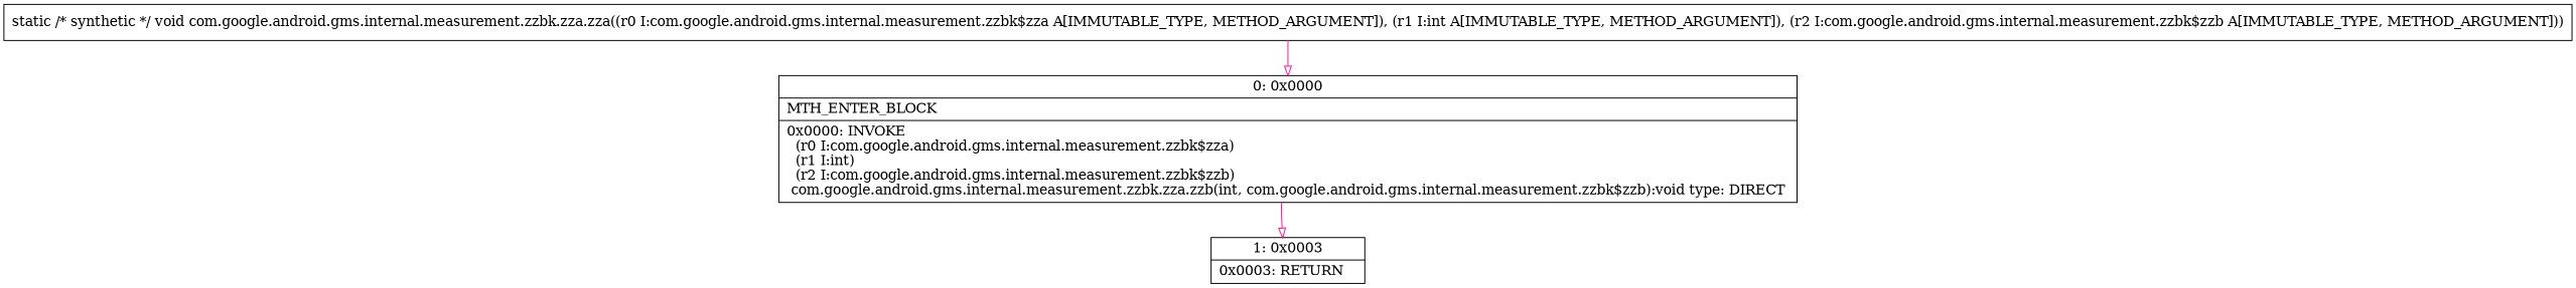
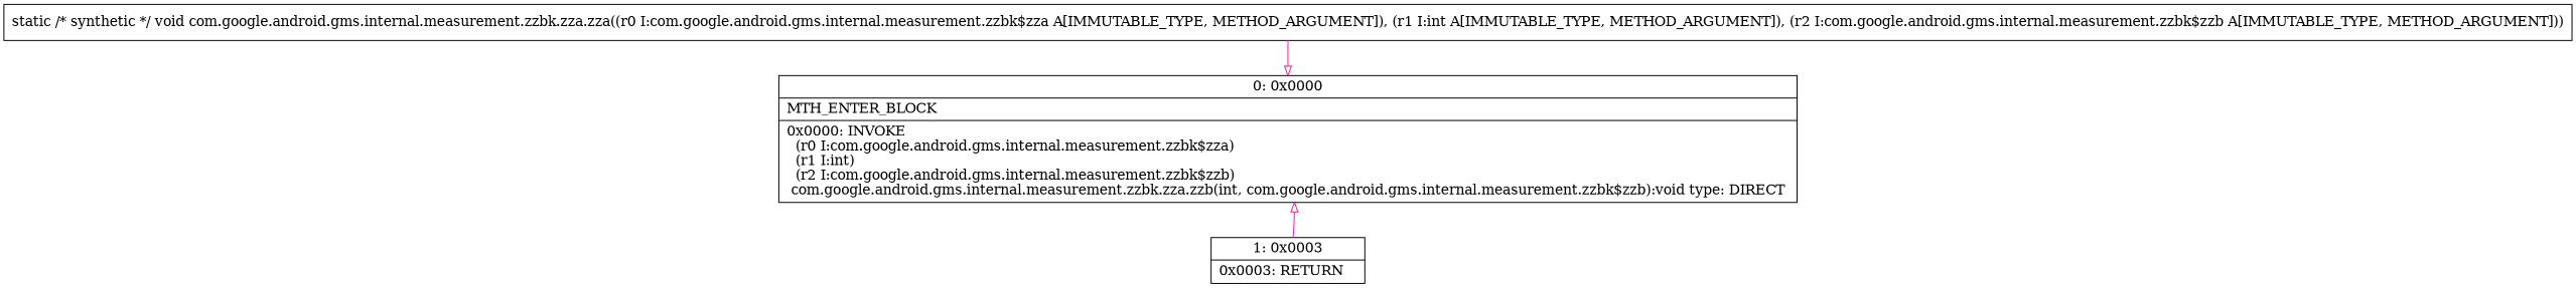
  digraph {
    node [shape=record]
    edge [color=deeppink style=solid arrowhead=onormal]
    n1 [label="{0\:\ 0x0000|MTH_ENTER_BLOCK\l|0x0000: INVOKE  \l  (r0 I:com.google.android.gms.internal.measurement.zzbk$zza)\l  (r1 I:int)\l  (r2 I:com.google.android.gms.internal.measurement.zzbk$zzb)\l com.google.android.gms.internal.measurement.zzbk.zza.zzb(int, com.google.android.gms.internal.measurement.zzbk$zzb):void type: DIRECT \l}"]
    n2 [label="{1\:\ 0x0003|0x0003: RETURN   \l}"]
    n3 [label="{static \/* synthetic *\/ void com.google.android.gms.internal.measurement.zzbk.zza.zza((r0 I:com.google.android.gms.internal.measurement.zzbk$zza A[IMMUTABLE_TYPE, METHOD_ARGUMENT]), (r1 I:int A[IMMUTABLE_TYPE, METHOD_ARGUMENT]), (r2 I:com.google.android.gms.internal.measurement.zzbk$zzb A[IMMUTABLE_TYPE, METHOD_ARGUMENT])) }"]
-   n1 -> n2
+   n2 -> n1
    n3 -> n1
  }
